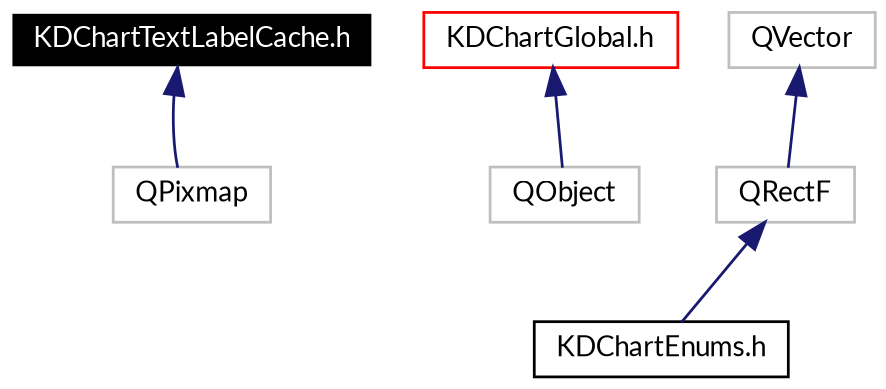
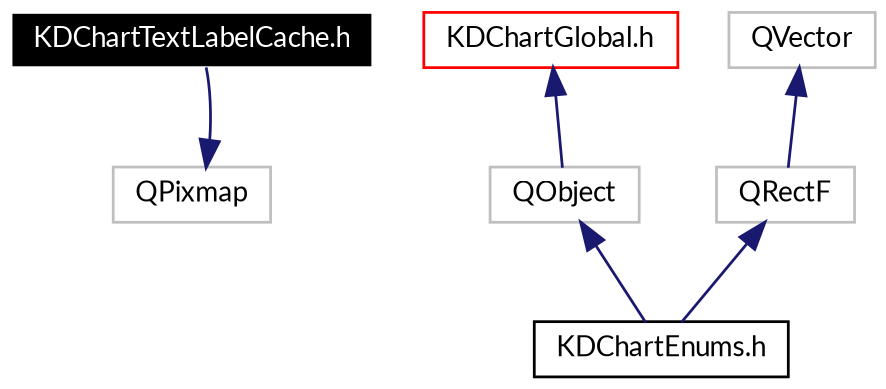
  digraph {
    fontname=Lato
    node [color=grey75 fontname=Lato fontsize=10 shape=record]
    edge [color=midnightblue dir=back fontname=Lato fontsize=10 labelfontname=Helvetica labelfontsize=10 style=solid]
    n1 [color=white fillcolor=black fontcolor=white height=0.2 label="KDChartTextLabelCache.h" style=filled width=0.4]
    n2 [height=0.2 label=QPixmap width=0.4]
    n3 [color=black height=0.2 label="KDChartEnums.h" width=0.4]
    n4 [color=red height=0.2 label="KDChartGlobal.h" width=0.4]
    n5 [height=0.2 label=QObject width=0.4]
    n6 [height=0.2 label=QRectF width=0.4]
    n7 [height=0.2 label=QVector width=0.4]
-   n1 -> n2
+   n2 -> n1
    n4 -> n5
+   n5 -> n3
    n6 -> n3
    n7 -> n6
  }
